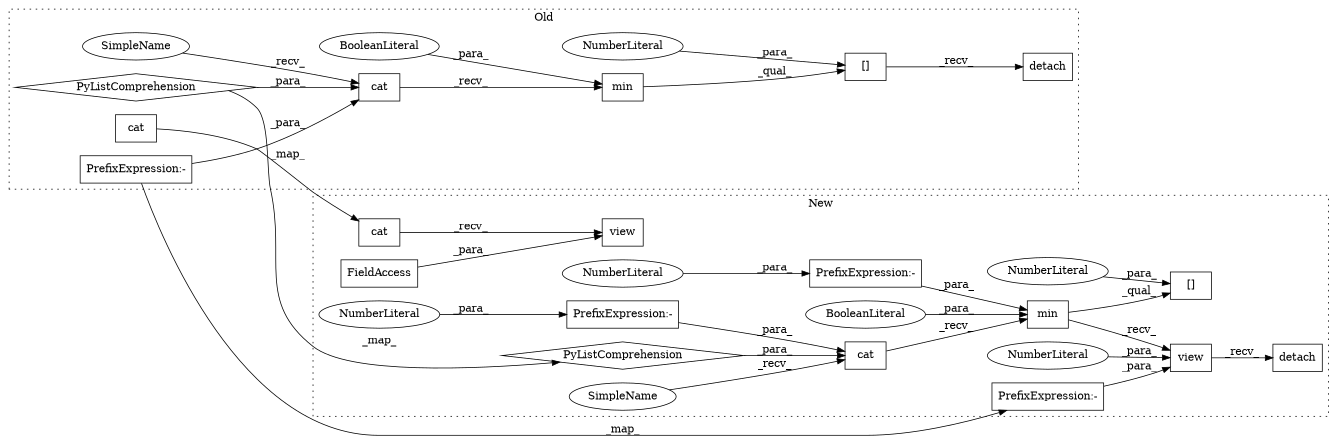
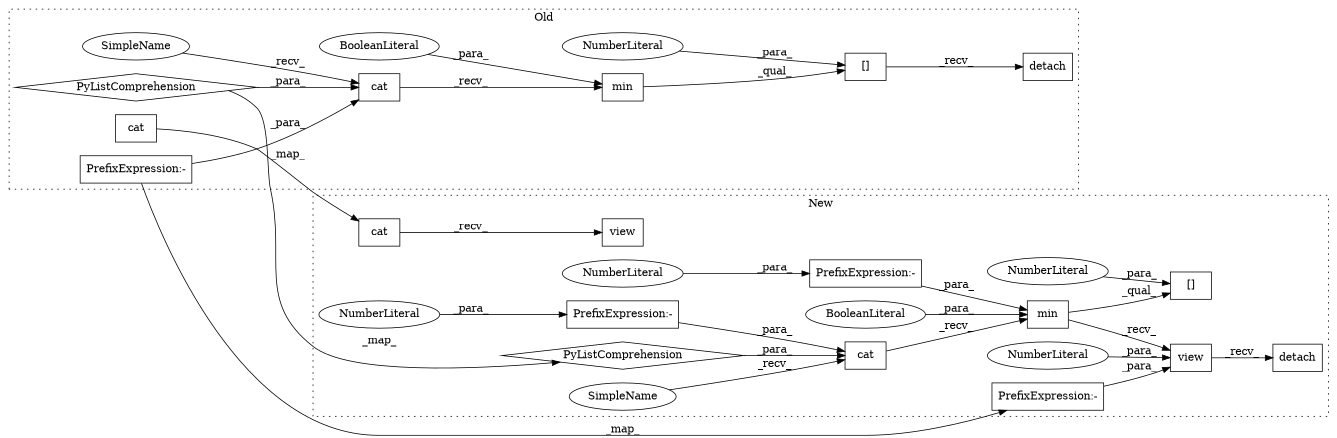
  digraph {
    rankdir=LR
    node [a=32 l=1 shape=box]
    n1 [l=8 label=detach s=5142]
    n2 [l="4,1" label=min s="5126,5137"]
    n3 [l="15,1" label=cat s="4943,5093"]
    n4 [a=9 l=4 label=BooleanLiteral s=5133 shape=ellipse]
    n5 [a=109 l=138 label=PyListComprehension s=4958 shape=diamond]
    n6 [l="4,1" label=cat s="4511,4530"]
    n7 [a=2 l="26,1" label="[]" s="5113,5140"]
    n8 [a=34 label=NumberLiteral s=5139 shape=ellipse]
    n9 [a=38 label="PrefixExpression:-" s=5091]
    n10 [a=42 l=5 label=SimpleName s=4937 shape=ellipse]
    n11 [l="5,1" label=view s="5396,5405"]
    n12 [a=34 label=NumberLiteral s=5404 shape=ellipse]
    n13 [l=8 label=detach s=5407]
    n14 [l="4,1" label=min s="5175,5186"]
    n15 [l="4,1" label=cat s="5154,5173"]
    n16 [a=2 l="40,1" label="[]" s="5148,5189"]
    n17 [a=34 label=NumberLiteral s=5188 shape=ellipse]
    n18 [a=9 l=4 label=BooleanLiteral s=5182 shape=ellipse]
    n19 [a=109 l=138 label=PyListComprehension s=4997 shape=diamond]
    n20 [a=38 label="PrefixExpression:-" s=5171]
    n21 [a=34 label=NumberLiteral s=5172 shape=ellipse]
    n22 [l="4,1" label=cat s="4535,4554"]
    n23 [l="5,1" label=view s="4556,4581"]
-   n24 [a=22 l=17 label=FieldAccess s=4564]
    n25 [a=38 label="PrefixExpression:-" s=5179]
    n26 [a=34 label=NumberLiteral s=5180 shape=ellipse]
    n27 [a=38 label="PrefixExpression:-" s=5401]
    n28 [a=42 l=5 label=SimpleName s=5148 shape=ellipse]
    subgraph cluster_1 {
      label=Old
      style=dotted
      n1
      n2
      n3
      n4
      n5
      n6
      n7
      n8
      n9
      n10
    }
    subgraph cluster_2 {
      label=New
      style=dotted
      n11
      n12
      n13
      n14
      n15
      n16
      n17
      n18
      n19
      n20
      n21
      n22
      n23
-     n24
      n25
      n26
      n27
      n28
    }
    n2 -> n7 [label=_qual_]
    n3 -> n2 [label=_recv_]
    n4 -> n2 [label=_para_]
    n5 -> n3 [label=_para_]
    n5 -> n19 [label=_map_]
    n6 -> n22 [label=_map_]
    n7 -> n1 [label=_recv_]
    n8 -> n7 [label=_para_]
    n9 -> n3 [label=_para_]
    n9 -> n27 [label=_map_]
    n10 -> n3 [label=_recv_]
    n11 -> n13 [label=_recv_]
    n12 -> n11 [label=_para_]
    n14 -> n11 [label=_recv_]
    n14 -> n16 [label=_qual_]
    n15 -> n14 [label=_recv_]
    n17 -> n16 [label=_para_]
    n18 -> n14 [label=_para_]
    n19 -> n15 [label=_para_]
    n20 -> n15 [label=_para_]
    n21 -> n20 [label=_para_]
    n22 -> n23 [label=_recv_]
-   n24 -> n23 [label=_para_]
    n25 -> n14 [label=_para_]
    n26 -> n25 [label=_para_]
    n27 -> n11 [label=_para_]
    n28 -> n15 [label=_recv_]
  }
